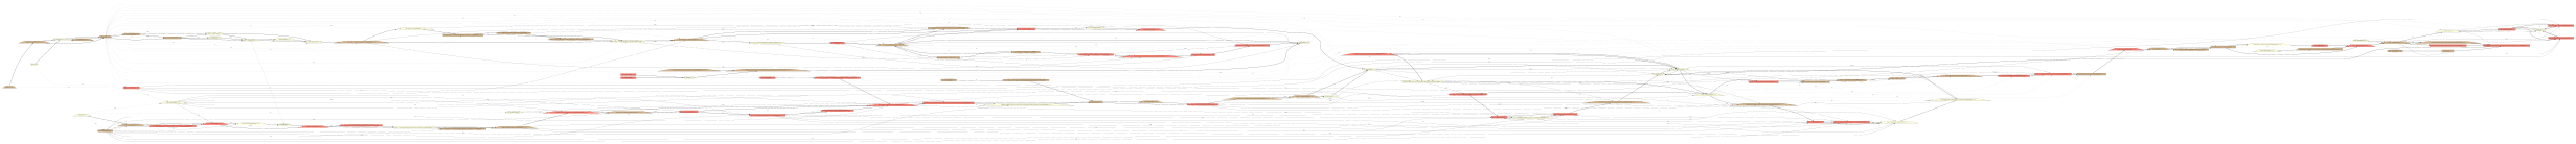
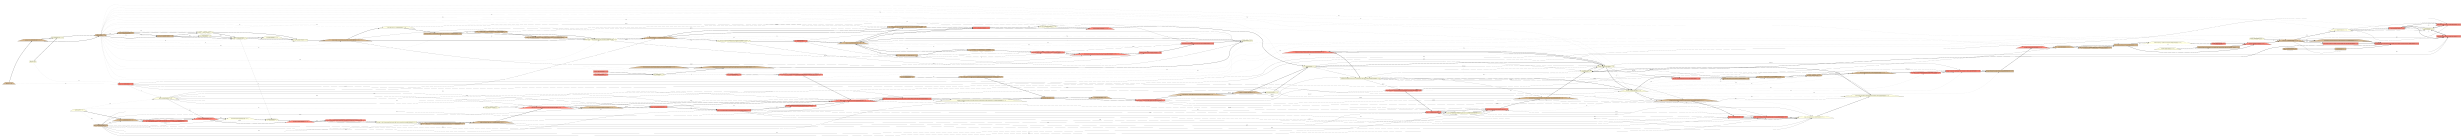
  digraph {
    fontname=Nunito
    rankdir=LR
    node [fillcolor=tan fontname=Nunito shape=trapezium style=filled]
    edge [fontname=Nunito style=bold]
    n1 [fillcolor=salmon label="!(listeners(i( instanceof HttpSessionAttributeListener)@@@39@@@['0', '0', '1']"]
    n2 [fillcolor=lightyellow label="HttpSessionAttributeListener listener = (HttpSessionAttributeListener)listeners(i(@@@40@@@['0', '0', '1']" shape=box]
    n3 [fillcolor=lightyellow label="i < listeners.length@@@37@@@['1', '1', '1']" shape=box]
    n4 [fillcolor=salmon label="fireContainerEvent(context,\"beforeSessionAttributeReplaced\",listener)@@@43@@@['0', '0', '1']" shape=cylinder]
    n5 [fillcolor=lightyellow label="fireContainerEvent(context,\"afterSessionAttributeAdded\",listener)@@@56@@@['0', '0', '1']"]
    n6 [fillcolor=lightyellow label="unbound != null@@@42@@@['1', '1', '1']"]
    n7 [label="fireContainerEvent(context,\"beforeSessionAttributeAdded\",listener)@@@51@@@['0', '0', '1']"]
    n8 [label="fireContainerEvent(context,\"afterSessionAttributeReplaced\",listener)@@@48@@@['0', '0', '1']"]
    n9 [fillcolor=salmon label="average = ((average * (numExpired - 1)) + timeAlive) / numExpired@@@59@@@['1', '1', '0']" shape=box]
    n10 [fillcolor=lightyellow label="i++@@@38@@@['0', '0', '1']" shape=cylinder]
    n11 [label="manager.setSessionMaxAliveTime(timeAlive)@@@53@@@['1', '1', '0']" shape=box]
    n12 [fillcolor=salmon label="timeAlive > manager.getSessionMaxAliveTime()@@@52@@@['1', '1', '0']" shape=box]
    n13 [fillcolor=lightyellow label="removeAttribute(name)@@@5@@@['0', '0', '1']"]
    n14 [fillcolor=lightyellow label="return@@@6@@@['0', '0', '1']" shape=cylinder]
    n15 [fillcolor=salmon label="!isValidInternal()@@@8@@@['0', '0', '1']"]
    n16 [fillcolor=salmon label="fireContainerEvent(context,\"afterSessionAttributeReplaced\",listener)@@@62@@@['0', '0', '1']" shape=box]
    n17 [fillcolor=salmon label="manager.getContainer().getLogger().error(sm.getString(\"standardSession.attributeEvent\"),t)@@@70@@@['0', '0', '1']" shape=box]
    n18 [fillcolor=salmon label="event == null@@@44@@@['0', '0', '1']" shape=box]
    n19 [fillcolor=salmon label="event == null@@@52@@@['0', '0', '1']" shape=box]
    n20 [fillcolor=lightyellow label="listener.attributeAdded(event)@@@55@@@['0', '0', '1']"]
    n21 [label="numExpired++@@@56@@@['1', '1', '0']" shape=cylinder]
    n22 [label="manager.setExpiredSessions(numExpired)@@@57@@@['1', '1', '0']"]
    n23 [label="manager.setSessionAverageAliveTime(average)@@@60@@@['1', '1', '0']" shape=box]
    n24 [fillcolor=salmon label="listener.attributeReplaced(event)@@@47@@@['0', '0', '1']" shape=box]
    n25 [label="int numExpired = manager.getExpiredSessions()@@@55@@@['1', '1', '0']" shape=cylinder]
    n26 [fillcolor=salmon label="int average = manager.getSessionAverageAliveTime()@@@58@@@['1', '1', '0']" shape=cylinder]
    n27 [label="fireContainerEvent(context,\"afterSessionAttributeAdded\",listener)@@@65@@@['0', '0', '1']"]
-   n28 [label="return@@@3@@@['1', '0', '0']"]
    n29 [label="this@@@4@@@['1', '1', '0']" shape=cylinder]
    n30 [fillcolor=lightyellow label="manager == null@@@6@@@['1', '1', '0']" shape=cylinder]
    n31 [fillcolor=lightyellow label="int i = 0@@@36@@@['1', '1', '1']" shape=box]
    n32 [fillcolor=salmon label="i < keys.length@@@78@@@['1', '1', '0']" shape=box]
    n33 [label="notify && (listeners != null)@@@16@@@['1', '1', '0']"]
    n34 [fillcolor=salmon label="ACTIVITY_CHECK@@@45@@@['1', '1', '0']" shape=box]
    n35 [label="unbound != null@@@61@@@['1', '1', '1']"]
    n36 [fillcolor=lightyellow label="int i = 0@@@77@@@['1', '1', '0']"]
    n37 [fillcolor=lightyellow label="expiring = true@@@7@@@['1', '1', '0']" shape=box]
    n38 [label="Context context = (Context)manager.getContainer()@@@8@@@['1', '1', '0']"]
    n39 [label="context.getLoader() != null && context.getLoader().getClassLoader() != null@@@10@@@['0', '1', '0']" shape=box]
    n40 [label="expiring || !isValid@@@5@@@['1', '1', '0']" shape=box]
    n41 [label="notify@@@63@@@['1', '1', '0']"]
    n42 [fillcolor=salmon label="expiring = false@@@75@@@['1', '1', '0']"]
    n43 [fillcolor=lightyellow label="manager == null@@@6@@@['1', '0', '0']" shape=cylinder]
    n44 [fillcolor=lightyellow label="ClassLoader oldTccl = null@@@9@@@['0', '1', '0']"]
    n45 [fillcolor=salmon label="manager.remove(this)@@@62@@@['1', '1', '0']"]
    n46 [label="principal instanceof GenericPrincipal@@@66@@@['1', '1', '0']" shape=box]
    n47 [label="expiring || !isValid@@@5@@@['1', '0', '0']" shape=cylinder]
    n48 [fillcolor=salmon label="setValid(false)@@@48@@@['1', '1', '0']"]
    n49 [fillcolor=lightyellow label="Object listeners = context.getApplicationLifecycleListeners()@@@15@@@['1', '1', '0']" shape=cylinder]
    n50 [fillcolor=salmon label="event = new HttpSessionBindingEvent(getSession(),name,value)@@@53@@@['0', '0', '1']" shape=box]
    n51 [label="Object listeners = context.getApplicationEventListeners()@@@34@@@['0', '0', '1']"]
    n52 [label="listeners == null@@@35@@@['0', '0', '1']"]
    n53 [fillcolor=lightyellow label="return@@@35@@@['0', '0', '1']" shape=box]
    n54 [fillcolor=lightyellow label="return@@@5@@@['0', '1', '0']" shape=cylinder]
    n55 [fillcolor=lightyellow label="return@@@6@@@['0', '1', '0']"]
    n56 [fillcolor=lightyellow label="event = new HttpSessionBindingEvent(getSession(),name,unbound)@@@45@@@['0', '0', '1']" shape=cylinder]
    n57 [fillcolor=lightyellow label="((HttpSessionBindingListener)unbound).valueUnbound(new HttpSessionBindingEvent(getSession(),name))@@@26@@@['0', '0', '1']"]
    n58 [label="!notify@@@32@@@['0', '0', '1']" shape=box]
    n59 [fillcolor=salmon label="Context context = (Context)manager.getContainer()@@@33@@@['0', '0', '1']" shape=cylinder]
    n60 [label="return@@@32@@@['0', '0', '1']"]
    n61 [fillcolor=salmon label="int i = 0@@@18@@@['1', '1', '0']" shape=cylinder]
    n62 [label="i < listeners.length@@@19@@@['1', '1', '0']"]
    n63 [label="int j = (listeners.length - 1) - i@@@21@@@['1', '1', '0']" shape=box]
    n64 [fillcolor=lightyellow label="i++@@@20@@@['1', '1', '0']" shape=cylinder]
    n65 [label="{if (oldTccl != null) {Thread.currentThread().setContextClassLoader(oldTccl)}}@@@40@@@['0', '1', '0']" shape=cylinder]
    n66 [label="!(listeners(j( instanceof HttpSessionListener)@@@22@@@['1', '1', '0']" shape=cylinder]
    n67 [fillcolor=salmon label="HttpSessionListener listener = (HttpSessionListener)listeners(j(@@@23@@@['1', '1', '0']" shape=cylinder]
    n68 [fillcolor=salmon label="fireContainerEvent(context,\"beforeSessionDestroyed\",listener)@@@25@@@['1', '1', '0']"]
    n69 [fillcolor=salmon label="fireContainerEvent(context,\"afterSessionDestroyed\",listener)@@@27@@@['1', '1', '0']" shape=box]
    n70 [fillcolor=salmon label="listener.sessionDestroyed(event)@@@26@@@['1', '1', '0']" shape=box]
    n71 [fillcolor=lightyellow label="i++@@@79@@@['1', '1', '0']" shape=cylinder]
    n72 [fillcolor=salmon label="removeAttributeInternal(keys(i(,notify)@@@67@@@['1', '0', '0']" shape=box]
    n73 [fillcolor=salmon label="removeAttributeInternal(keys(i(,notify)@@@79@@@['0', '1', '0']" shape=box]
    n74 [fillcolor=lightyellow label="HttpSessionEvent event = new HttpSessionEvent(getSession())@@@17@@@['1', '1', '0']" shape=cylinder]
    n75 [fillcolor=lightyellow label="accessCount.set(0)@@@46@@@['1', '1', '0']" shape=cylinder]
    n76 [label="throw new IllegalArgumentException(sm.getString(\"standardSession.setAttribute.iae\",name))@@@9@@@['0', '0', '1']" shape=cylinder]
    n77 [label="HttpSessionBindingEvent event = null@@@10@@@['0', '0', '1']"]
    n78 [fillcolor=salmon label="notify && value instanceof HttpSessionBindingListener@@@11@@@['0', '0', '1']"]
    n79 [label="String name@@@2@@@['0', '0', '1']" shape=cylinder]
    n80 [fillcolor=salmon label="event = new HttpSessionBindingEvent(getSession(),name,value)@@@14@@@['0', '0', '1']" shape=box]
    n81 [fillcolor=salmon label="Object unbound = attributes.put(name,value)@@@23@@@['0', '0', '1']"]
    n82 [label="Object oldValue = attributes.get(name)@@@12@@@['0', '0', '1']"]
    n83 [label="name == null@@@3@@@['0', '0', '1']"]
    n84 [fillcolor=salmon label="((HttpSessionBindingListener)value).valueBound(event)@@@16@@@['0', '0', '1']" shape=cylinder]
    n85 [fillcolor=salmon label="notify && (unbound != null) && (unbound != value) && (unbound instanceof HttpSessionBindingListener)@@@24@@@['0', '0', '1']" shape=box]
    n86 [fillcolor=salmon label="value != oldValue@@@13@@@['0', '0', '1']" shape=box]
    n87 [fillcolor=salmon label="value == null@@@4@@@['0', '0', '1']"]
    n88 [fillcolor=salmon label="throw new IllegalArgumentException(sm.getString(\"standardSession.setAttribute.namenull\"))@@@3@@@['0', '0', '1']" shape=cylinder]
    n89 [label="manager.getContainer().getLogger().error(sm.getString(\"standardSession.sessionEvent\"),t)@@@35@@@['1', '1', '0']"]
    n90 [label="Throwable t@@@28@@@['0', '0', '1']" shape=cylinder]
    n91 [label="manager.getContainer().getLogger().error(sm.getString(\"standardSession.bindingEvent\"),t)@@@29@@@['0', '0', '1']" shape=cylinder]
    n92 [fillcolor=lightyellow label="(manager != null) && manager.getDistributable() && !(value instanceof Serializable)@@@9@@@['0', '0', '1']" shape=box]
    n93 [fillcolor=salmon label="throw new IllegalStateException(sm.getString(\"standardSession.setAttribute.ise\"))@@@8@@@['0', '0', '1']" shape=cylinder]
    n94 [fillcolor=salmon label="manager.getContainer().getLogger().error(sm.getString(\"standardSession.bindingEvent\"),t)@@@19@@@['0', '0', '1']" shape=cylinder]
    n95 [label="oldTccl = Thread.currentThread().getContextClassLoader()@@@11@@@['0', '1', '0']" shape=cylinder]
    n96 [label="Thread.currentThread().setContextClassLoader(context.getLoader().getClassLoader())@@@12@@@['0', '1', '0']" shape=cylinder]
    n97 [label="fireSessionEvent(Session.SESSION_DESTROYED_EVENT,null)@@@64@@@['1', '1', '0']" shape=cylinder]
    n98 [fillcolor=salmon label="gp.logout()@@@69@@@['1', '1', '0']" shape=cylinder]
    n99 [fillcolor=lightyellow label="GenericPrincipal gp = (GenericPrincipal)principal@@@67@@@['1', '1', '0']"]
    n100 [label="fireContainerEvent(context,\"afterSessionDestroyed\",listener)@@@31@@@['1', '1', '0']"]
    n101 [label="{}@@@68@@@['0', '0', '1']" shape=box]
    n102 [fillcolor=lightyellow label="expire['1', '0', '0']" shape=cylinder]
    n103 [fillcolor=salmon label="boolean notify@@@2@@@['1', '1', '0']" shape=box]
    n104 [fillcolor=lightyellow label="return@@@3@@@['1', '1', '0']" shape=box]
    n105 [fillcolor=lightyellow label="Object value@@@2@@@['0', '0', '1']"]
    n106 [label="expire['0', '1', '0']"]
    n107 [label="expiring || !isValid@@@3@@@['0', '1', '0']"]
    n108 [fillcolor=lightyellow label="Throwable t@@@59@@@['0', '0', '1']" shape=cylinder]
    n109 [fillcolor=salmon label="Exception e@@@33@@@['0', '1', '0']" shape=box]
    n110 [fillcolor=lightyellow label="{}@@@33@@@['1', '1', '0']" shape=cylinder]
    n111 [fillcolor=salmon label="Throwable t@@@18@@@['0', '0', '1']" shape=cylinder]
    n112 [label="manager.getContainer().getLogger().error(sm.getString(\"standardSession.logoutfail\"),e)@@@72@@@['1', '1', '0']" shape=box]
    n113 [fillcolor=salmon label="Exception e@@@27@@@['1', '0', '0']" shape=cylinder]
    n114 [label="Exception e@@@68@@@['0', '0', '1']" shape=cylinder]
    n115 [fillcolor=lightyellow label="Exception e@@@71@@@['1', '1', '0']"]
    n116 [fillcolor=lightyellow label="boolean notify@@@2@@@['0', '0', '1']" shape=cylinder]
    n117 [fillcolor=lightyellow label="setAttribute['0', '0', '1']"]
    n1 -> n2
    n1 -> n3
    n2 -> n4 [label=listener style=solid]
    n2 -> n5 [label=listener style=solid]
    n2 -> n6
    n2 -> n7 [label=listener style=solid]
    n2 -> n8 [label=listener style=solid]
    n3 -> n1 [label=true style=dotted]
    n3 -> n1
    n3 -> n2 [label=true style=dotted]
    n3 -> n6
    n3 -> n6 [label=true style=dotted]
    n3 -> n9 [label=timeAlive style=solid]
    n3 -> n10 [label=true style=dotted]
    n3 -> n11 [label=timeAlive style=solid]
    n3 -> n12 [label=timeAlive style=solid]
    n4 -> n18
    n5 -> n10
    n6 -> n4
    n6 -> n4 [label=true style=dotted]
    n6 -> n5 [label=false style=dotted]
    n6 -> n7
    n6 -> n7 [label=false style=dotted]
    n6 -> n8 [label=true style=dotted]
    n6 -> n9 [label=true style=dotted]
    n6 -> n12
    n6 -> n12 [label=true style=dotted]
    n6 -> n18 [label=true style=dotted]
    n6 -> n19 [label=false style=dotted]
    n6 -> n20 [label=false style=dotted]
    n6 -> n21 [label=true style=dotted]
    n6 -> n22 [label=true style=dotted]
    n6 -> n23 [label=true style=dotted]
    n6 -> n24 [label=true style=dotted]
    n6 -> n25 [label=true style=dotted]
    n6 -> n26 [label=true style=dotted]
    n7 -> n19
    n8 -> n10
    n9 -> n23 [label=average style=solid]
    n9 -> n23
    n10 -> n2 [label=i style=solid]
    n10 -> n3
    n10 -> n3 [label=i style=solid]
    n11 -> n25
    n12 -> n11 [label=true style=dotted]
    n12 -> n11
    n12 -> n25
    n13 -> n14
    n14 -> n15
    n15 -> n92
    n15 -> n93
    n15 -> n93 [label=true style=dotted]
    n16 -> n17
    n17 -> n10
    n18 -> n24
    n18 -> n56 [label=true style=dotted]
    n18 -> n56
    n19 -> n20
    n19 -> n50
    n19 -> n50 [label=true style=dotted]
    n20 -> n5
    n21 -> n9 [label=numExpired style=solid]
    n21 -> n22
    n21 -> n22 [label=numExpired style=solid]
    n22 -> n26
    n23 -> n45
    n24 -> n8
    n25 -> n21
    n25 -> n21 [label=numExpired style=solid]
    n26 -> n9 [label=average style=solid]
    n26 -> n9
    n27 -> n17
-   n28 -> n29
    n29 -> n3 [label=true style=dotted]
    n29 -> n6 [label=true style=dotted]
    n29 -> n30 [label=true style=dotted]
    n29 -> n31 [label=true style=dotted]
    n29 -> n32 [label=true style=dotted]
    n29 -> n33 [label=true style=dotted]
    n29 -> n34 [label=true style=dotted]
    n29 -> n35 [label=true style=dotted]
    n29 -> n36 [label=true style=dotted]
    n29 -> n37 [label=true style=dotted]
    n29 -> n38 [label=true style=dotted]
    n29 -> n39 [label=true style=dotted]
    n29 -> n40
    n29 -> n40 [label=true style=dotted]
    n29 -> n41 [label=true style=dotted]
    n29 -> n42 [label=true style=dotted]
    n29 -> n43 [label=true style=dotted]
    n29 -> n44 [label=true style=dotted]
    n29 -> n45 [label=true style=dotted]
    n29 -> n46 [label=true style=dotted]
    n29 -> n47 [label=true style=dotted]
    n29 -> n47
    n29 -> n48 [label=true style=dotted]
    n29 -> n49 [label=true style=dotted]
    n30 -> n14 [label=0 style=dashed]
    n30 -> n37
    n30 -> n55 [label=true style=dotted]
    n30 -> n55
    n31 -> n2 [label=i style=solid]
    n31 -> n3
    n31 -> n3 [label=timeNow style=solid]
    n31 -> n3 [label=i style=solid]
    n31 -> n10 [label=i style=solid]
    n32 -> n71 [label=true style=dotted]
    n32 -> n72
    n32 -> n72 [label=true style=dotted]
    n32 -> n73
    n32 -> n73 [label=true style=dotted]
    n33 -> n34
    n33 -> n61 [label=true style=dotted]
    n33 -> n62 [label=true style=dotted]
    n33 -> n65
    n33 -> n74
    n33 -> n74 [label=true style=dotted]
    n34 -> n48
    n34 -> n75
    n34 -> n75 [label=true style=dotted]
    n35 -> n16 [label=true style=dotted]
    n35 -> n16
    n35 -> n27
    n35 -> n27 [label=false style=dotted]
    n35 -> n36
    n35 -> n72 [label=keys style=solid]
    n35 -> n73 [label=keys style=solid]
    n36 -> n32
    n36 -> n32 [label=i style=solid]
    n36 -> n71 [label=i style=solid]
    n36 -> n72 [label=i style=solid]
    n36 -> n73 [label=i style=solid]
    n37 -> n38
    n38 -> n44
    n38 -> n49
    n38 -> n68 [label=context style=solid]
    n38 -> n69 [label=context style=solid]
    n39 -> n49
    n39 -> n95
    n39 -> n95 [label=true style=dotted]
    n39 -> n96 [label=true style=dotted]
    n40 -> n30
    n40 -> n43
    n40 -> n54 [label=true style=dotted]
    n40 -> n54
    n41 -> n46
    n41 -> n97
    n41 -> n97 [label=true style=dotted]
    n42 -> n35
    n43 -> n30
    n43 -> n30 [label=true style=dotted]
    n43 -> n37
    n44 -> n39
    n44 -> n65 [label=oldTccl style=solid]
    n45 -> n41
    n46 -> n42
    n46 -> n98 [label=true style=dotted]
    n46 -> n99
    n46 -> n99 [label=true style=dotted]
    n47 -> n40 [label=true style=dotted]
    n47 -> n40
    n47 -> n43
    n48 -> n31
    n49 -> n33
    n49 -> n33 [label=listeners style=solid]
    n49 -> n67 [label=listeners style=solid]
    n50 -> n18 [label=event style=solid]
    n50 -> n19 [label=event style=solid]
    n50 -> n20
    n50 -> n20 [label=event style=solid]
    n50 -> n24 [label=event style=solid]
    n51 -> n2 [label=listeners style=solid]
    n51 -> n52
    n51 -> n52 [label=listeners style=solid]
    n52 -> n31
    n52 -> n53
    n52 -> n53 [label=true style=dotted]
    n53 -> n31
    n54 -> n30
    n55 -> n37
    n56 -> n18 [label=event style=solid]
    n56 -> n19 [label=event style=solid]
    n56 -> n20 [label=event style=solid]
    n56 -> n24
    n56 -> n24 [label=event style=solid]
    n57 -> n58
    n58 -> n59
    n58 -> n60
    n58 -> n60 [label=true style=dotted]
    n59 -> n4 [label=context style=solid]
    n59 -> n5 [label=context style=solid]
    n59 -> n7 [label=context style=solid]
    n59 -> n8 [label=context style=solid]
    n59 -> n51
    n60 -> n59
    n61 -> n62 [label=i style=solid]
    n61 -> n62
    n61 -> n63 [label=i style=solid]
    n61 -> n64 [label=i style=solid]
    n62 -> n34
    n62 -> n63
    n62 -> n63 [label=true style=dotted]
    n62 -> n64 [label=true style=dotted]
    n62 -> n65
    n62 -> n66 [label=true style=dotted]
    n62 -> n67 [label=true style=dotted]
    n62 -> n68 [label=true style=dotted]
    n62 -> n69 [label=true style=dotted]
    n62 -> n70 [label=true style=dotted]
    n63 -> n66
    n63 -> n67 [label=j style=solid]
    n64 -> n62
    n64 -> n62 [label=i style=solid]
    n64 -> n63 [label=i style=solid]
    n65 -> n34
    n66 -> n62
    n66 -> n67
    n67 -> n68 [label=listener style=solid]
    n67 -> n68
    n67 -> n69 [label=listener style=solid]
    n68 -> n70
    n69 -> n64
    n70 -> n69
    n71 -> n32
    n71 -> n32 [label=i style=solid]
    n71 -> n72 [label=i style=solid]
    n71 -> n73 [label=i style=solid]
    n72 -> n71
    n73 -> n71
    n74 -> n61
    n74 -> n70 [label=event style=solid]
    n75 -> n48
    n76 -> n77
    n77 -> n18 [label=event style=solid]
    n77 -> n19 [label=event style=solid]
    n77 -> n20 [label=event style=solid]
    n77 -> n24 [label=event style=solid]
    n77 -> n78
    n78 -> n81
    n78 -> n82 [label=true style=dotted]
    n78 -> n82
    n78 -> n86 [label=true style=dotted]
    n79 -> n13 [label=name style=solid]
    n79 -> n50 [label=name style=solid]
    n79 -> n56 [label=name style=solid]
    n79 -> n57 [label=name style=solid]
    n79 -> n76 [label=name style=solid]
    n79 -> n80 [label=name style=solid]
    n79 -> n81 [label=name style=solid]
    n79 -> n82 [label=name style=solid]
    n79 -> n83 [label=name style=solid]
    n80 -> n18 [label=event style=solid]
    n80 -> n19 [label=event style=solid]
    n80 -> n20 [label=event style=solid]
    n80 -> n24 [label=event style=solid]
    n80 -> n84
    n80 -> n84 [label=event style=solid]
    n81 -> n6 [label=unbound style=solid]
    n81 -> n56 [label=unbound style=solid]
    n81 -> n85 [label=unbound style=solid]
    n81 -> n85
    n82 -> n86 [label=oldValue style=solid]
    n82 -> n86
    n83 -> n87
    n83 -> n88
    n83 -> n88 [label=true style=dotted]
    n84 -> n81
    n85 -> n57 [label=true style=dotted]
    n85 -> n57
    n85 -> n58
    n86 -> n80
    n86 -> n80 [label=true style=dotted]
    n86 -> n81
    n86 -> n84 [label=true style=dotted]
    n87 -> n13
    n87 -> n13 [label=true style=dotted]
    n87 -> n14 [label=context style=dotted]
    n87 -> n15
    n88 -> n87
    n89 -> n64
    n90 -> n91 [label=true style=dotted]
    n90 -> n91
    n91 -> n58
    n92 -> n76 [label=true style=dotted]
    n92 -> n76
    n92 -> n77
    n93 -> n92
    n94 -> n81
    n95 -> n65 [label=oldTccl style=solid]
    n95 -> n96
    n96 -> n49
    n97 -> n46
    n98 -> n42
    n99 -> n98
    n100 -> n89
    n101 -> n17
    n102 -> n103 [label=true style=dotted]
    n102 -> n104
    n103 -> n33 [label=notify style=solid]
    n103 -> n41 [label=notify style=solid]
    n103 -> n72 [label=notify style=solid]
    n103 -> n73 [label=notify style=solid]
    n103 -> n105 [label=0 style=dashed]
-   n104 -> n28 [label=true style=dotted]
-   n104 -> n28
    n104 -> n29
    n105 -> n50 [label=value style=solid]
    n105 -> n78 [label=value style=solid]
    n105 -> n80 [label=value style=solid]
    n105 -> n81 [label=value style=solid]
    n105 -> n85 [label=value style=solid]
    n105 -> n86 [label=value style=solid]
    n105 -> n87 [label=value style=solid]
    n106 -> n103 [label=true style=dotted]
    n106 -> n107
    n107 -> n29
    n107 -> n104 [label=true style=dotted]
    n107 -> n104
    n108 -> n17 [label=true style=dotted]
    n108 -> n35 [label=true style=dotted]
    n108 -> n35
    n109 -> n110
    n110 -> n89
    n110 -> n111 [label=0 style=dashed]
    n111 -> n94 [label=true style=dotted]
    n111 -> n94
    n112 -> n42
    n113 -> n110
    n114 -> n101
    n115 -> n112
    n115 -> n112 [label=true style=dotted]
    n116 -> n78 [label=notify style=solid]
    n116 -> n85 [label=notify style=solid]
    n117 -> n79 [label=true style=dotted]
    n117 -> n83
    n117 -> n105 [label=true style=dotted]
    n117 -> n116 [label=true style=dotted]
  }
